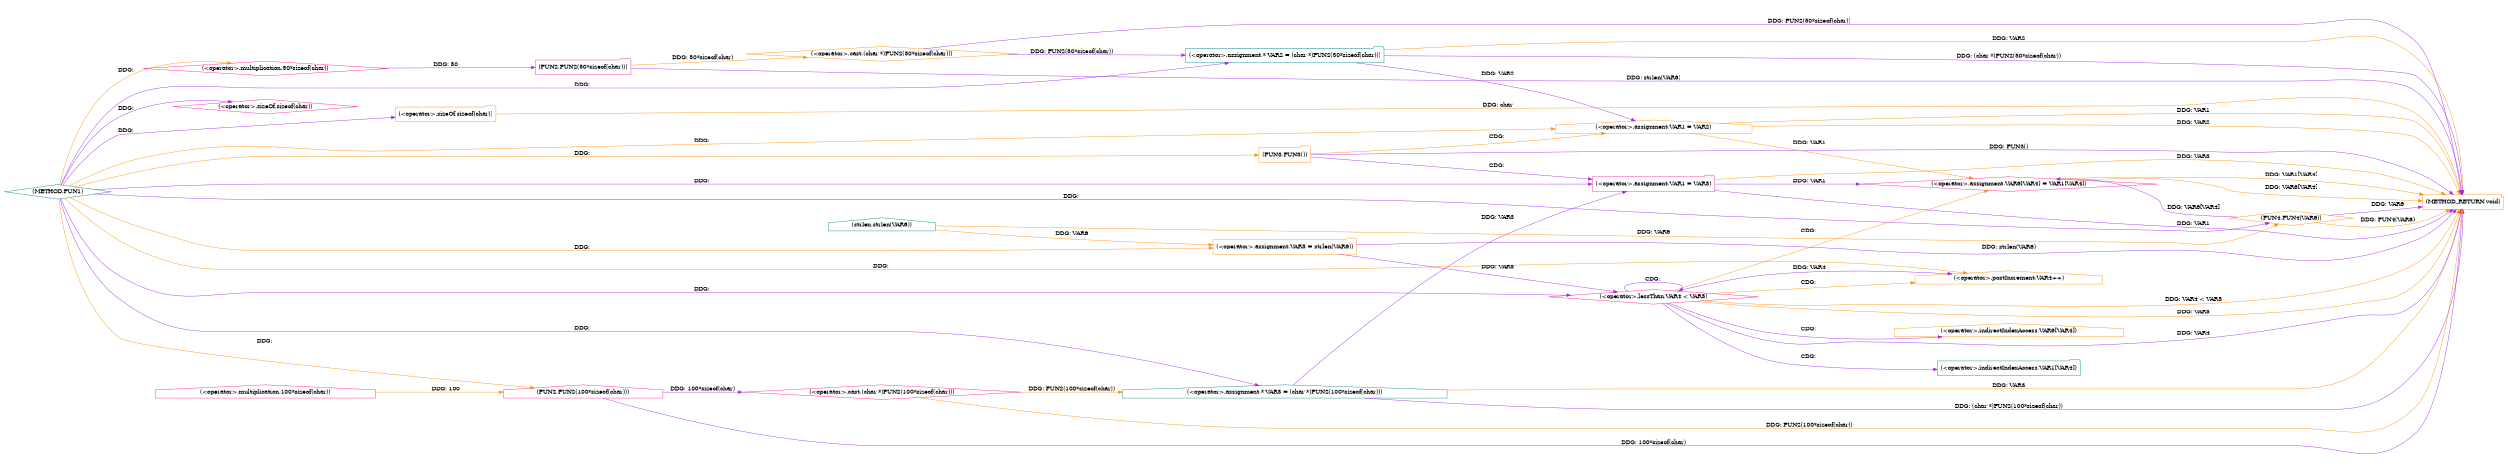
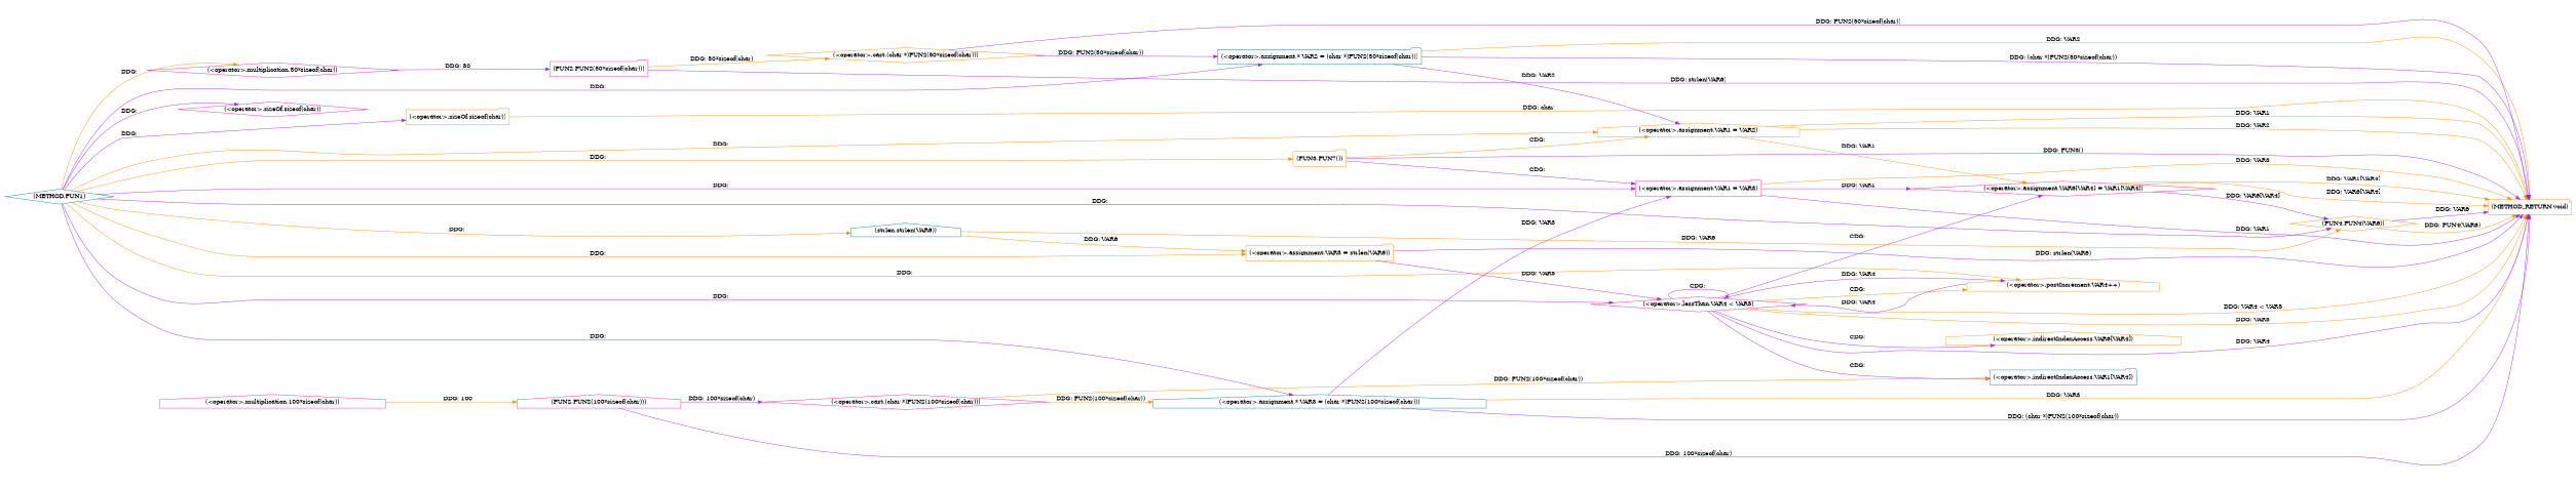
  digraph {
    rankdir=LR
    node [color=deeppink shape=diamond]
    edge [color=purple]
    n1 [color=teal label="(METHOD,FUN1)"]
    n2 [color=teal label="(<operator>.assignment,* VAR2 = (char *)FUN2(50*sizeof(char)))" shape=folder]
    n3 [label="(<operator>.multiplication,50*sizeof(char))"]
    n4 [label="(<operator>.sizeOf,sizeof(char))"]
    n5 [color=teal label="(<operator>.assignment,* VAR3 = (char *)FUN2(100*sizeof(char)))" shape=house]
    n6 [color=darkorange label="(<operator>.sizeOf,sizeof(char))" shape=folder]
-   n7 [color=darkorange label="(FUN3,FUN3())" shape=folder]
+   n7 [color=darkorange label="(FUN3,FUN7())" shape=folder]
    n8 [color=darkorange label="(<operator>.assignment,VAR1 = VAR2)" shape=house]
    n9 [label="(<operator>.assignment,VAR1 = VAR3)" shape=folder]
    n10 [color=darkorange label="(<operator>.assignment,VAR5 = strlen(VAR6))" shape=folder]
    n11 [color=teal label="(strlen,strlen(VAR6))" shape=house]
    n12 [label="(<operator>.lessThan,VAR4 < VAR5)"]
    n13 [color=darkorange label="(<operator>.postIncrement,VAR4++)" shape=house]
    n14 [color=darkorange label="(FUN4,FUN4(VAR6))"]
    n15 [color=darkorange label="(METHOD_RETURN,void)" shape=note]
    n16 [label="(FUN2,FUN2(50*sizeof(char)))" shape=folder]
    n17 [label="(<operator>.multiplication,100*sizeof(char))" shape=house]
    n18 [label="(FUN2,FUN2(100*sizeof(char)))" shape=house]
    n19 [label="(<operator>.assignment,VAR6[VAR4] = VAR1[VAR4])"]
    n20 [color=darkorange label="(<operator>.indirectIndexAccess,VAR6[VAR4])" shape=house]
    n21 [color=teal label="(<operator>.indirectIndexAccess,VAR1[VAR4])" shape=folder]
    n22 [color=darkorange label="(<operator>.cast,(char *)FUN2(50*sizeof(char)))"]
    n23 [label="(<operator>.cast,(char *)FUN2(100*sizeof(char)))"]
    n1 -> n2 [label="DDG: "]
    n1 -> n3 [color=darkorange label="DDG: "]
    n1 -> n4 [label="DDG: "]
    n1 -> n5 [label="DDG: "]
    n1 -> n6 [label="DDG: "]
    n1 -> n7 [color=darkorange label="DDG: "]
    n1 -> n8 [color=darkorange label="DDG: "]
    n1 -> n9 [label="DDG: "]
    n1 -> n10 [color=darkorange label="DDG: "]
-   n1 -> n18 [color=darkorange label="DDG: "]
+   n1 -> n11 [color=darkorange label="DDG: "]
    n1 -> n12 [label="DDG: "]
    n1 -> n13 [color=darkorange label="DDG: "]
    n1 -> n14 [label="DDG: "]
    n2 -> n8 [label="DDG: VAR2"]
    n2 -> n15 [color=darkorange label="DDG: VAR2"]
    n2 -> n15 [label="DDG: (char *)FUN2(50*sizeof(char))"]
    n3 -> n16 [label="DDG: 50"]
    n5 -> n9 [label="DDG: VAR3"]
    n5 -> n15 [color=darkorange label="DDG: VAR3"]
    n5 -> n15 [label="DDG: (char *)FUN2(100*sizeof(char))"]
    n6 -> n15 [color=darkorange label="DDG: char"]
    n7 -> n8 [color=darkorange label="CDG: "]
    n7 -> n9 [label="CDG: "]
    n7 -> n15 [label="DDG: FUN3()"]
    n8 -> n15 [color=darkorange label="DDG: VAR1"]
    n8 -> n15 [color=darkorange label="DDG: VAR2"]
    n8 -> n19 [color=darkorange label="DDG: VAR1"]
    n9 -> n15 [label="DDG: VAR1"]
    n9 -> n15 [color=darkorange label="DDG: VAR3"]
    n9 -> n19 [label="DDG: VAR1"]
    n10 -> n12 [label="DDG: VAR5"]
    n10 -> n15 [label="DDG: strlen(VAR6)"]
    n11 -> n10 [color=darkorange label="DDG: VAR6"]
    n11 -> n14 [color=darkorange label="DDG: VAR6"]
    n12 -> n12 [label="CDG: "]
    n12 -> n13 [label="DDG: VAR4"]
    n12 -> n13 [color=darkorange label="CDG: "]
    n12 -> n15 [color=darkorange label="DDG: VAR4 < VAR5"]
    n12 -> n15 [color=darkorange label="DDG: VAR5"]
    n12 -> n15 [label="DDG: VAR4"]
-   n12 -> n19 [color=darkorange label="CDG: "]
+   n12 -> n19 [label="CDG: "]
    n12 -> n20 [label="CDG: "]
    n12 -> n21 [label="CDG: "]
+   n13 -> n12 [label="DDG: VAR4"]
    n14 -> n15 [color=darkorange label="DDG: FUN4(VAR6)"]
    n14 -> n15 [label="DDG: VAR6"]
    n16 -> n15 [label="DDG: strlen(VAR6)"]
    n16 -> n22 [color=darkorange label="DDG: 50*sizeof(char)"]
    n17 -> n18 [color=darkorange label="DDG: 100"]
    n18 -> n15 [label="DDG: 100*sizeof(char)"]
    n18 -> n23 [label="DDG: 100*sizeof(char)"]
-   n14 -> n19 [label="DDG: VAR6[VAR4]"]
+   n19 -> n14 [label="DDG: VAR6[VAR4]"]
    n19 -> n15 [color=darkorange label="DDG: VAR6[VAR4]"]
    n19 -> n15 [color=darkorange label="DDG: VAR1[VAR4]"]
    n22 -> n2 [label="DDG: FUN2(50*sizeof(char))"]
    n22 -> n15 [label="DDG: FUN2(50*sizeof(char))"]
    n23 -> n5 [color=darkorange label="DDG: FUN2(100*sizeof(char))"]
-   n23 -> n15 [color=darkorange label="DDG: FUN2(100*sizeof(char))"]
+   n23 -> n21 [color=darkorange label="DDG: FUN2(100*sizeof(char))"]
  }
